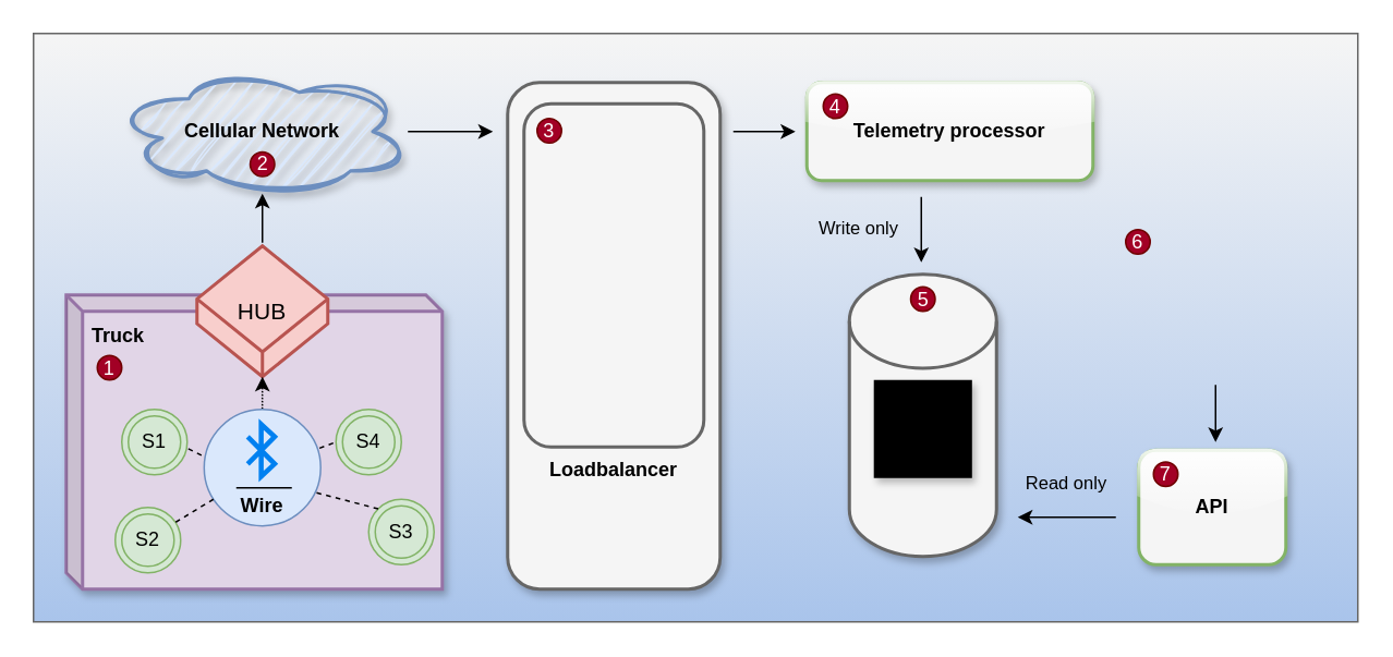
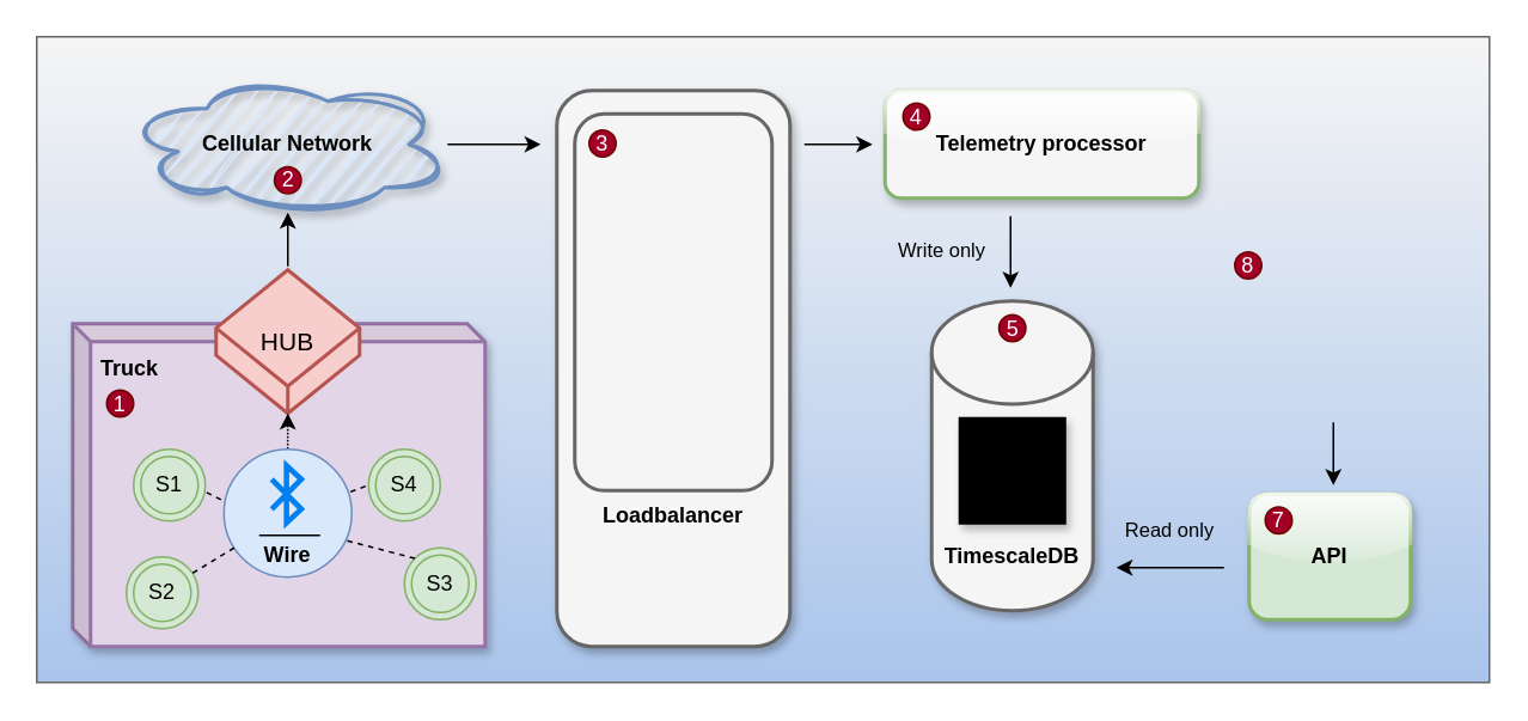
  <mxCell id="0" />
  <mxCell id="1" parent="0" />
  <mxCell id="2" value="" style="rounded=0;whiteSpace=wrap;html=1;fillColor=#f5f5f5;strokeColor=#666666;fontColor=#333333;gradientColor=#A9C4EB;" parent="1" vertex="1"><mxGeometry x="20" width="810" height="360" as="geometry" y="20" /></mxCell>
  <mxCell id="3" value="" style="rounded=1;whiteSpace=wrap;html=1;fillColor=#f5f5f5;strokeColor=#666666;fontColor=#333333;glass=0;shadow=1;strokeWidth=2;" parent="1" vertex="1"><mxGeometry x="310" y="50" width="130" height="310" as="geometry" /></mxCell>
  <mxCell id="4" value="" style="strokeWidth=2;html=1;shape=mxgraph.flowchart.database;whiteSpace=wrap;fillColor=#f5f5f5;strokeColor=#666666;fontColor=#333333;shadow=1;gradientColor=none;" parent="1" vertex="1"><mxGeometry x="519" y="167.25" width="90" height="172.75" as="geometry" /></mxCell>
  <mxCell id="5" value="" style="rounded=1;whiteSpace=wrap;html=1;fillColor=#f5f5f5;strokeColor=#666666;fontColor=#333333;glass=0;shadow=0;strokeWidth=2;" parent="1" vertex="1"><mxGeometry x="320" y="63" width="110" height="210" as="geometry" /></mxCell>
  <mxCell id="6" value="" style="shape=cube;whiteSpace=wrap;html=1;boundedLbl=1;backgroundOutline=1;darkOpacity=0.05;darkOpacity2=0.1;size=10;strokeWidth=2;fillColor=#e1d5e7;strokeColor=#9673a6;shadow=1;" parent="1" vertex="1"><mxGeometry x="40" y="180" width="230" height="180" as="geometry" /></mxCell>
  <mxCell id="7" value="&lt;font style=&quot;font-size: 14px;&quot;&gt;HUB&lt;/font&gt;" style="html=1;whiteSpace=wrap;shape=isoCube2;backgroundOutline=1;isoAngle=24.5;strokeWidth=2;fillColor=#f8cecc;strokeColor=#b85450;" parent="1" vertex="1"><mxGeometry x="120" y="150" width="80" height="80" as="geometry" /></mxCell>
  <mxCell id="8" value="&lt;b&gt;Truck&lt;/b&gt;" style="text;strokeColor=none;fillColor=none;align=left;verticalAlign=middle;spacingLeft=4;spacingRight=4;overflow=hidden;points=[[0,0.5],[1,0.5]];portConstraint=eastwest;rotatable=0;whiteSpace=wrap;html=1;" parent="1" vertex="1"><mxGeometry x="50" y="190" width="80" height="30" as="geometry" /></mxCell>
  <mxCell id="9" value="S2" style="ellipse;shape=doubleEllipse;whiteSpace=wrap;html=1;aspect=fixed;fillColor=#d5e8d4;strokeColor=#82b366;" parent="1" vertex="1"><mxGeometry x="70" y="310" width="40" height="40" as="geometry" /></mxCell>
  <mxCell id="10" value="S4" style="ellipse;shape=doubleEllipse;whiteSpace=wrap;html=1;aspect=fixed;fillColor=#d5e8d4;strokeColor=#82b366;gradientColor=none;" parent="1" vertex="1"><mxGeometry x="205" y="250" width="40" height="40" as="geometry" /></mxCell>
  <mxCell id="11" value="S3" style="ellipse;shape=doubleEllipse;whiteSpace=wrap;html=1;aspect=fixed;fillColor=#d5e8d4;strokeColor=#82b366;" parent="1" vertex="1"><mxGeometry x="225" y="305.01" width="40" height="40" as="geometry" /></mxCell>
  <mxCell id="12" value="S1" style="ellipse;shape=doubleEllipse;whiteSpace=wrap;html=1;aspect=fixed;fillColor=#d5e8d4;strokeColor=#82b366;" parent="1" vertex="1"><mxGeometry x="74" y="250" width="40" height="40" as="geometry" /></mxCell>
  <mxCell id="13" style="edgeStyle=orthogonalEdgeStyle;rounded=0;orthogonalLoop=1;jettySize=auto;html=1;" parent="1" edge="1"><mxGeometry relative="1" as="geometry"><mxPoint x="301" y="80" as="targetPoint" /><mxPoint x="249" y="80" as="sourcePoint" /></mxGeometry></mxCell>
  <mxCell id="14" value="&lt;b&gt;Cellular Network&lt;/b&gt;" style="ellipse;shape=cloud;whiteSpace=wrap;html=1;fillColor=#dae8fc;strokeColor=#6c8ebf;strokeWidth=2;shadow=1;sketch=1;curveFitting=1;jiggle=2;" parent="1" vertex="1"><mxGeometry x="70" y="40" width="180" height="80" as="geometry" /></mxCell>
  <mxCell id="15" value="" style="shape=image;verticalLabelPosition=bottom;labelBackgroundColor=default;verticalAlign=top;aspect=fixed;imageAspect=0;image=https://azukaar.github.io/cosmos-servapps-official/servapps/EMQX/icon.png;shadow=1;" parent="1" vertex="1"><mxGeometry x="330" y="73" width="90" height="90" as="geometry" /></mxCell>
  <mxCell id="16" value="" style="shape=image;verticalLabelPosition=bottom;labelBackgroundColor=default;verticalAlign=top;aspect=fixed;imageAspect=0;image=https://cdn.iconscout.com/icon/premium/png-256-thumb/cluster-2013815-1701096.png;shadow=0;" parent="1" vertex="1"><mxGeometry x="345" y="193" width="60" height="60" as="geometry" /></mxCell>
  <mxCell id="17" value="" style="endArrow=classic;html=1;rounded=0;dashed=1;dashPattern=1 1;" parent="1" edge="1"><mxGeometry width="50" height="50" relative="1" as="geometry"><mxPoint x="159.89" y="273.75" as="sourcePoint" /><mxPoint x="160" y="230" as="targetPoint" /></mxGeometry></mxCell>
  <mxCell id="18" value="" style="ellipse;whiteSpace=wrap;html=1;aspect=fixed;fillColor=#dae8fc;strokeColor=#6c8ebf;" parent="1" vertex="1"><mxGeometry x="124.38" y="250" width="71.25" height="71.25" as="geometry" /></mxCell>
  <mxCell id="19" value="" style="html=1;verticalLabelPosition=bottom;align=center;labelBackgroundColor=#ffffff;verticalAlign=top;strokeWidth=3;strokeColor=#0080F0;shadow=0;dashed=0;shape=mxgraph.ios7.icons.bluetooth;pointerEvents=1" parent="1" vertex="1"><mxGeometry x="151" y="259.15" width="16.5" height="31.85" as="geometry" /></mxCell>
  <mxCell id="20" style="edgeStyle=orthogonalEdgeStyle;rounded=0;orthogonalLoop=1;jettySize=auto;html=1;" parent="1" edge="1"><mxGeometry relative="1" as="geometry"><mxPoint x="160" y="148" as="sourcePoint" /><mxPoint x="160" y="118" as="targetPoint" /></mxGeometry></mxCell>
  <mxCell id="21" value="&lt;b&gt;Telemetry processor&lt;/b&gt;" style="rounded=1;whiteSpace=wrap;html=1;fillColor=#f5f5f5;strokeColor=#82b366;strokeWidth=2;glass=1;shadow=1;" parent="1" vertex="1"><mxGeometry x="493" y="50" width="175" height="60" as="geometry" /></mxCell>
  <mxCell id="22" value="4" style="ellipse;whiteSpace=wrap;html=1;aspect=fixed;fillColor=#a20025;fontColor=#ffffff;strokeColor=#6F0000;" parent="1" vertex="1"><mxGeometry x="503" y="57" width="15" height="15" as="geometry" /></mxCell>
  <mxCell id="23" value="3" style="ellipse;whiteSpace=wrap;html=1;aspect=fixed;fillColor=#a20025;fontColor=#ffffff;strokeColor=#6F0000;" parent="1" vertex="1"><mxGeometry x="328" y="72" width="15" height="15" as="geometry" /></mxCell>
  <mxCell id="24" value="2" style="ellipse;whiteSpace=wrap;html=1;aspect=fixed;fillColor=#a20025;fontColor=#ffffff;strokeColor=#6F0000;" parent="1" vertex="1"><mxGeometry x="152.5" y="92.5" width="15" height="15" as="geometry" /></mxCell>
  <mxCell id="25" value="1" style="ellipse;whiteSpace=wrap;html=1;aspect=fixed;fillColor=#a20025;fontColor=#ffffff;strokeColor=#6F0000;" parent="1" vertex="1"><mxGeometry x="59" y="217" width="15" height="15" as="geometry" /></mxCell>
  <mxCell id="26" style="edgeStyle=orthogonalEdgeStyle;rounded=0;orthogonalLoop=1;jettySize=auto;html=1;" parent="1" edge="1"><mxGeometry relative="1" as="geometry"><mxPoint x="486" y="80" as="targetPoint" /><mxPoint x="448" y="80" as="sourcePoint" /><Array as="points"><mxPoint x="466" y="80" /><mxPoint x="466" y="80" /></Array></mxGeometry></mxCell>
  <mxCell id="27" value="" style="shape=image;verticalLabelPosition=bottom;labelBackgroundColor=default;verticalAlign=top;aspect=fixed;imageAspect=0;image=https://s3.amazonaws.com/assets.timescale.com/timescale-web/brand-images/badge/yellow/logo-yellow.png;shadow=1;imageBorder=none;imageBackground=#000000;" parent="1" vertex="1"><mxGeometry x="533.97" y="232" width="60.06" height="60.01" as="geometry" /></mxCell>
  <mxCell id="28" value="" style="endArrow=classic;html=1;rounded=0;" parent="1" edge="1"><mxGeometry width="50" height="50" relative="1" as="geometry"><mxPoint x="563" y="120" as="sourcePoint" /><mxPoint x="563" y="160" as="targetPoint" /></mxGeometry></mxCell>
  <mxCell id="29" style="edgeStyle=orthogonalEdgeStyle;rounded=0;orthogonalLoop=1;jettySize=auto;html=1;entryX=0.5;entryY=0;entryDx=0;entryDy=0;" parent="1" edge="1"><mxGeometry relative="1" as="geometry"><mxPoint x="743" y="235" as="sourcePoint" /><mxPoint x="743" y="270.01" as="targetPoint" /></mxGeometry></mxCell>
  <mxCell id="30" value="" style="shape=image;verticalLabelPosition=bottom;labelBackgroundColor=default;verticalAlign=top;aspect=fixed;imageAspect=0;image=https://cdn-icons-png.flaticon.com/512/11068/11068821.png;shadow=1;" parent="1" vertex="1"><mxGeometry x="682" y="110" width="130" height="130" as="geometry" /></mxCell>
- <mxCell id="31" value="&lt;b&gt;API&lt;/b&gt;" style="rounded=1;whiteSpace=wrap;html=1;fillColor=#f5f5f5;strokeColor=#82b366;strokeWidth=2;glass=1;shadow=1;" parent="1" vertex="1"><mxGeometry x="696" y="275.01" width="90" height="70" as="geometry" /></mxCell>
+ <mxCell id="31" value="&lt;b&gt;API&lt;/b&gt;" style="rounded=1;whiteSpace=wrap;html=1;fillColor=#d5e8d4;strokeColor=#82b366;strokeWidth=2;glass=1;shadow=1;" parent="1" vertex="1"><mxGeometry x="696" y="275.01" width="90" height="70" as="geometry" /></mxCell>
  <mxCell id="32" value="&lt;font style=&quot;font-size: 11px;&quot;&gt;Write only&lt;/font&gt;" style="text;html=1;align=center;verticalAlign=middle;whiteSpace=wrap;rounded=0;" parent="1" vertex="1"><mxGeometry x="495" y="124" width="60" height="30" as="geometry" /></mxCell>
  <mxCell id="33" value="&lt;font style=&quot;font-size: 11px;&quot;&gt;Read only&lt;/font&gt;" style="text;html=1;align=center;verticalAlign=middle;whiteSpace=wrap;rounded=0;" parent="1" vertex="1"><mxGeometry x="622" y="280" width="60" height="30" as="geometry" /></mxCell>
  <mxCell id="34" value="" style="endArrow=classic;html=1;rounded=0;" parent="1" edge="1"><mxGeometry width="50" height="50" relative="1" as="geometry"><mxPoint x="682" y="316" as="sourcePoint" /><mxPoint x="622" y="316" as="targetPoint" /></mxGeometry></mxCell>
+ <mxCell id="35" value="&lt;font&gt;&lt;b&gt;TimescaleDB&lt;/b&gt;&lt;/font&gt;" style="text;html=1;align=center;verticalAlign=middle;whiteSpace=wrap;rounded=0;" parent="1" vertex="1"><mxGeometry x="528" y="295.01" width="72" height="30" as="geometry" /></mxCell>
  <mxCell id="36" value="" style="shape=image;verticalLabelPosition=bottom;labelBackgroundColor=default;verticalAlign=top;aspect=fixed;imageAspect=0;image=https://static-00.iconduck.com/assets.00/java-icon-1511x2048-6ikx8301.png;strokeWidth=1;imageBorder=none;imageBackground=none;shadow=1;" parent="1" vertex="1"><mxGeometry x="763" y="280.15" width="16" height="21.7" as="geometry" /></mxCell>
  <mxCell id="37" value="" style="shape=image;verticalLabelPosition=bottom;labelBackgroundColor=default;verticalAlign=top;aspect=fixed;imageAspect=0;image=https://static-00.iconduck.com/assets.00/java-icon-1511x2048-6ikx8301.png;strokeWidth=1;imageBorder=none;imageBackground=none;shadow=1;" parent="1" vertex="1"><mxGeometry x="646" y="53.65" width="16" height="21.7" as="geometry" /></mxCell>
  <mxCell id="38" value="5" style="ellipse;whiteSpace=wrap;html=1;aspect=fixed;fillColor=#a20025;fontColor=#ffffff;strokeColor=#6F0000;shadow=0;" parent="1" vertex="1"><mxGeometry x="556.5" y="175" width="15" height="15" as="geometry" /></mxCell>
- <mxCell id="39" value="6" style="ellipse;whiteSpace=wrap;html=1;aspect=fixed;fillColor=#a20025;fontColor=#ffffff;strokeColor=#6F0000;" parent="1" vertex="1"><mxGeometry x="688" y="140" width="15" height="15" as="geometry" /></mxCell>
+ <mxCell id="39" value="8" style="ellipse;whiteSpace=wrap;html=1;aspect=fixed;fillColor=#a20025;fontColor=#ffffff;strokeColor=#6F0000;" parent="1" vertex="1"><mxGeometry x="688" y="140" width="15" height="15" as="geometry" /></mxCell>
  <mxCell id="40" value="7" style="ellipse;whiteSpace=wrap;html=1;aspect=fixed;fillColor=#a20025;fontColor=#ffffff;strokeColor=#6F0000;" parent="1" vertex="1"><mxGeometry x="705" y="282.15" width="15" height="15" as="geometry" /></mxCell>
  <mxCell id="41" value="" style="shape=image;verticalLabelPosition=bottom;labelBackgroundColor=default;verticalAlign=top;aspect=fixed;imageAspect=0;image=https://cdn-icons-png.flaticon.com/256/819/819438.png;imageBackground=none;" parent="1" vertex="1"><mxGeometry x="210" y="190" width="50" height="50" as="geometry" /></mxCell>
  <mxCell id="42" value="&lt;b&gt;Wire&lt;/b&gt;" style="text;html=1;align=center;verticalAlign=middle;whiteSpace=wrap;rounded=0;" parent="1" vertex="1"><mxGeometry x="135" y="294.01" width="50" height="30" as="geometry" /></mxCell>
  <mxCell id="43" value="" style="endArrow=none;html=1;rounded=0;exitX=0.233;exitY=0.081;exitDx=0;exitDy=0;exitPerimeter=0;" parent="1" edge="1"><mxGeometry width="50" height="50" relative="1" as="geometry"><mxPoint x="144" y="298" as="sourcePoint" /><mxPoint x="178" y="298" as="targetPoint" /></mxGeometry></mxCell>
  <mxCell id="44" value="" style="endArrow=none;dashed=1;html=1;rounded=0;" parent="1" edge="1"><mxGeometry width="50" height="50" relative="1" as="geometry"><mxPoint x="107" y="319" as="sourcePoint" /><mxPoint x="130" y="305.01" as="targetPoint" /></mxGeometry></mxCell>
  <mxCell id="45" value="" style="endArrow=none;dashed=1;html=1;rounded=0;exitX=1.017;exitY=0.602;exitDx=0;exitDy=0;exitPerimeter=0;entryX=0.004;entryY=0.408;entryDx=0;entryDy=0;entryPerimeter=0;" parent="1" source="12" target="18" edge="1"><mxGeometry width="50" height="50" relative="1" as="geometry"><mxPoint x="117" y="329" as="sourcePoint" /><mxPoint x="140" y="315.01" as="targetPoint" /></mxGeometry></mxCell>
  <mxCell id="46" value="" style="endArrow=none;dashed=1;html=1;rounded=0;entryX=0;entryY=0.5;entryDx=0;entryDy=0;exitX=0.99;exitY=0.333;exitDx=0;exitDy=0;exitPerimeter=0;" parent="1" source="18" target="10" edge="1"><mxGeometry width="50" height="50" relative="1" as="geometry"><mxPoint x="117" y="329" as="sourcePoint" /><mxPoint x="140" y="315.01" as="targetPoint" /></mxGeometry></mxCell>
  <mxCell id="47" value="" style="endArrow=none;dashed=1;html=1;rounded=0;entryX=0;entryY=0;entryDx=0;entryDy=0;exitX=0.965;exitY=0.716;exitDx=0;exitDy=0;exitPerimeter=0;" parent="1" source="18" target="11" edge="1"><mxGeometry width="50" height="50" relative="1" as="geometry"><mxPoint x="203" y="284" as="sourcePoint" /><mxPoint x="230" y="280" as="targetPoint" /></mxGeometry></mxCell>
  <mxCell id="48" value="" style="shape=image;verticalLabelPosition=bottom;labelBackgroundColor=default;verticalAlign=top;aspect=fixed;imageAspect=0;image=https://cdn1.iconfinder.com/data/icons/network-element-32-px/32/network-hotspot-radio-transmitter-512.png;" parent="1" vertex="1"><mxGeometry x="149.25" y="160" width="20" height="20" as="geometry" /></mxCell>
  <mxCell id="49" value="&lt;b&gt;Loadbalancer&lt;/b&gt;" style="text;html=1;align=center;verticalAlign=middle;whiteSpace=wrap;rounded=0;shadow=0;" parent="1" vertex="1"><mxGeometry x="335" y="271.62" width="80" height="30" as="geometry" /></mxCell>
  <mxCell id="50" value="" style="shape=image;verticalLabelPosition=bottom;labelBackgroundColor=default;verticalAlign=top;aspect=fixed;imageAspect=0;image=https://upload.wikimedia.org/wikipedia/commons/a/ab/Haproxy-logo.png;shadow=0;" parent="1" vertex="1"><mxGeometry x="339.38" y="297.15" width="71.25" height="55.99" as="geometry" /></mxCell>
